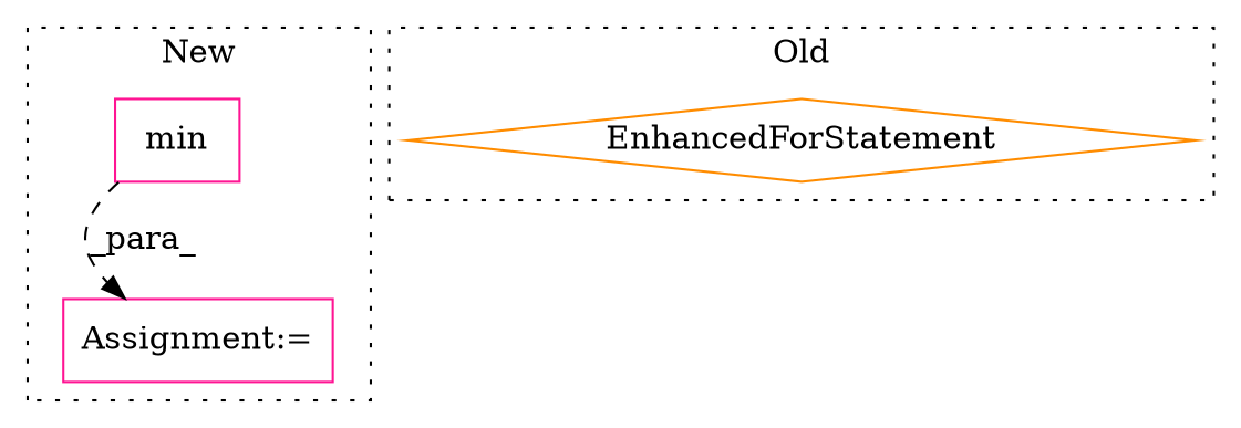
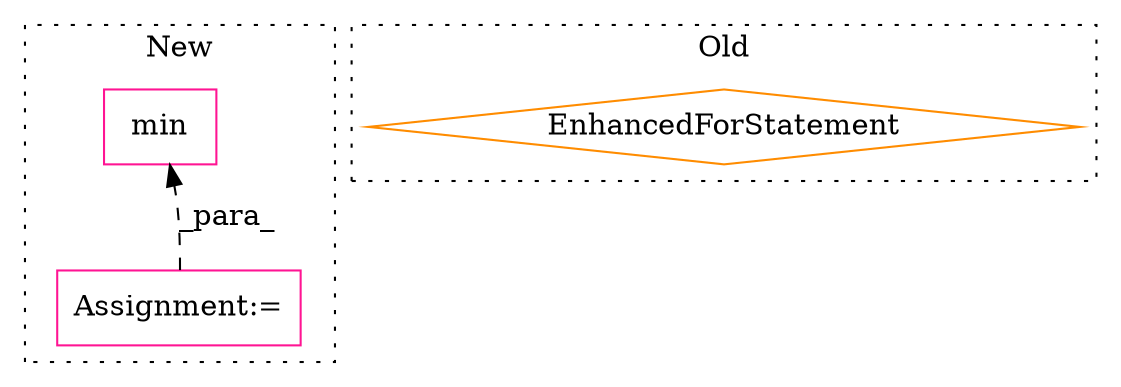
  digraph {
    node [shape=box color=deeppink]
    n1 [a=32 l=5 label=min s=794]
    n2 [a=7 l=1 label="Assignment:=" s=788]
    n3 [a=70 l="53,2" label=EnhancedForStatement s="450,517" shape=diamond color=darkorange]
    subgraph cluster_1 {
      label=New
      style=dotted
      n1
      n2
    }
    subgraph cluster_2 {
      label=Old
      style=dotted
      n3
    }
-   n1 -> n2 [label=_para_ style=dashed]
+   n2 -> n1 [label=_para_ style=dashed]
  }
